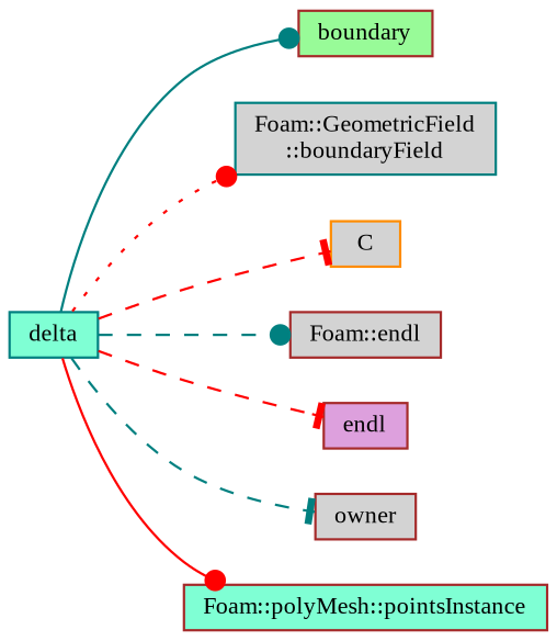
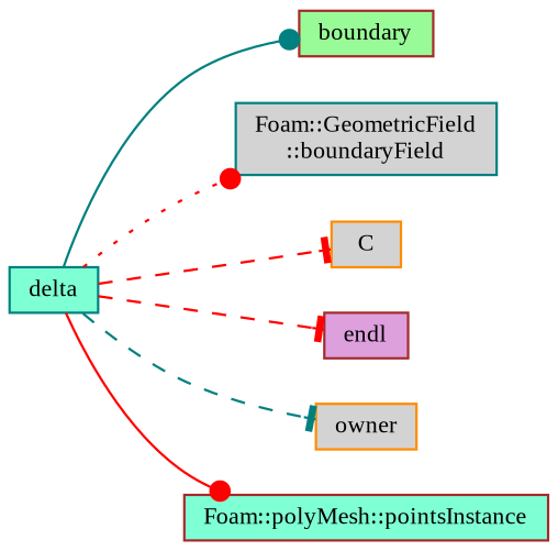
  digraph {
    fontname="Liberation Serif"
    rankdir=LR
    node [color=brown fillcolor=lightgrey fontname="Liberation Serif" fontsize=10 shape=record style=filled]
    edge [arrowhead=dot color=red fontname="Liberation Serif" fontsize=10 labelfontname=FreeSans labelfontsize=10 style=dashed]
    n1 [color=teal fillcolor=aquamarine fontcolor=black height=0.2 label=delta width=0.4]
    n2 [fillcolor=palegreen height=0.2 label=boundary width=0.4]
    n3 [color=teal height=0.2 label="Foam::GeometricField\l::boundaryField" width=0.4]
    n4 [color=darkorange height=0.2 label=C width=0.4]
-   n5 [height=0.2 label="Foam::endl" width=0.4]
    n6 [fillcolor=plum height=0.2 label=endl width=0.4]
-   n7 [height=0.2 label=owner width=0.4]
+   n7 [color=darkorange height=0.2 label=owner width=0.4]
    n8 [fillcolor=aquamarine height=0.2 label="Foam::polyMesh::pointsInstance" width=0.4]
    n1 -> n2 [color=teal style=solid]
    n1 -> n3 [style=dotted]
    n1 -> n4 [arrowhead=tee]
-   n1 -> n5 [color=teal]
    n1 -> n6 [arrowhead=tee]
    n1 -> n7 [arrowhead=tee color=teal]
    n1 -> n8 [style=solid]
  }
